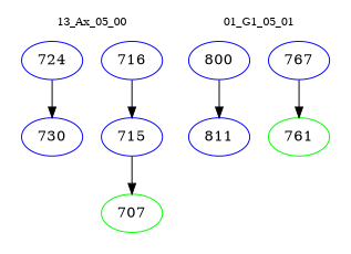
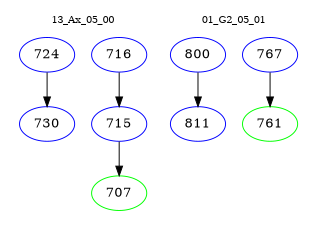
  digraph {
    node [color=blue]
    edge [color=black]
    n1 [label=716]
    n2 [label=715]
    n3 [label=724]
    n4 [color=green label=707]
    n5 [label=730]
    n6 [label=767]
    n7 [label=800]
    n8 [color=green label=761]
    n9 [label=811]
    subgraph cluster_1 {
      color=white
      fontsize=10
      label="13_Ax_05_00"
      n1
      n2
      n3
      n4
      n5
    }
    subgraph cluster_2 {
      color=white
      fontsize=10
-     label="01_G1_05_01"
+     label="01_G2_05_01"
      n6
      n7
      n8
      n9
    }
    n1 -> n2
    n2 -> n4
    n3 -> n5
    n6 -> n8
    n7 -> n9
  }
